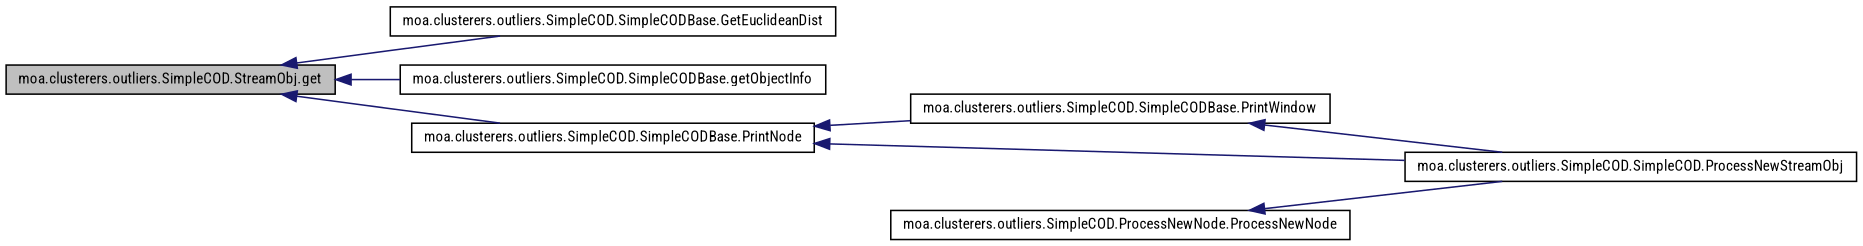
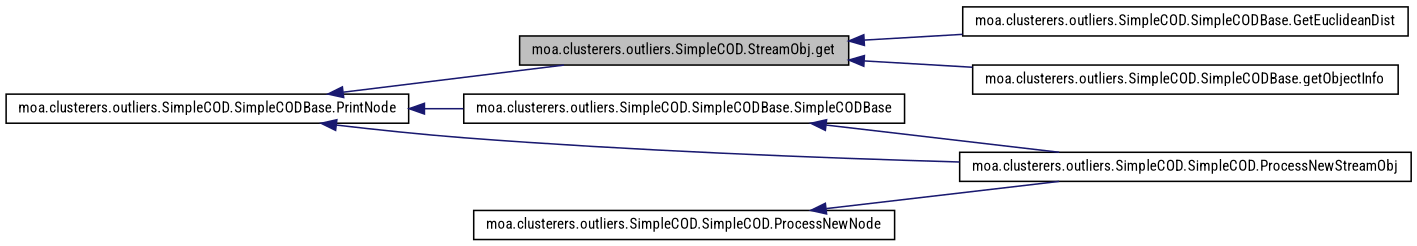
  digraph {
    fontname="Roboto Condensed"
    rankdir=LR
    node [color=black fillcolor=white fontname="Roboto Condensed" fontsize=10 shape=record style=filled]
    edge [color=midnightblue dir=back fontname="Roboto Condensed" fontsize=10 labelfontname=Helvetica labelfontsize=10 style=solid]
    n1 [fillcolor=grey75 fontcolor=black height=0.2 label="moa.clusterers.outliers.SimpleCOD.StreamObj.get" width=0.4]
    n2 [height=0.2 label="moa.clusterers.outliers.SimpleCOD.SimpleCODBase.GetEuclideanDist" width=0.4]
    n3 [height=0.2 label="moa.clusterers.outliers.SimpleCOD.SimpleCODBase.getObjectInfo" width=0.4]
    n4 [height=0.2 label="moa.clusterers.outliers.SimpleCOD.SimpleCODBase.PrintNode" width=0.4]
-   n5 [height=0.2 label="moa.clusterers.outliers.SimpleCOD.SimpleCODBase.PrintWindow" width=0.4]
+   n5 [height=0.2 label="moa.clusterers.outliers.SimpleCOD.SimpleCODBase.SimpleCODBase" width=0.4]
    n6 [height=0.2 label="moa.clusterers.outliers.SimpleCOD.SimpleCOD.ProcessNewStreamObj" width=0.4]
-   n7 [height=0.2 label="moa.clusterers.outliers.SimpleCOD.ProcessNewNode.ProcessNewNode" width=0.4]
+   n7 [height=0.2 label="moa.clusterers.outliers.SimpleCOD.SimpleCOD.ProcessNewNode" width=0.4]
    n1 -> n2
    n1 -> n3
-   n1 -> n4
+   n4 -> n1
    n4 -> n5
    n4 -> n6
    n5 -> n6
    n7 -> n6
  }
